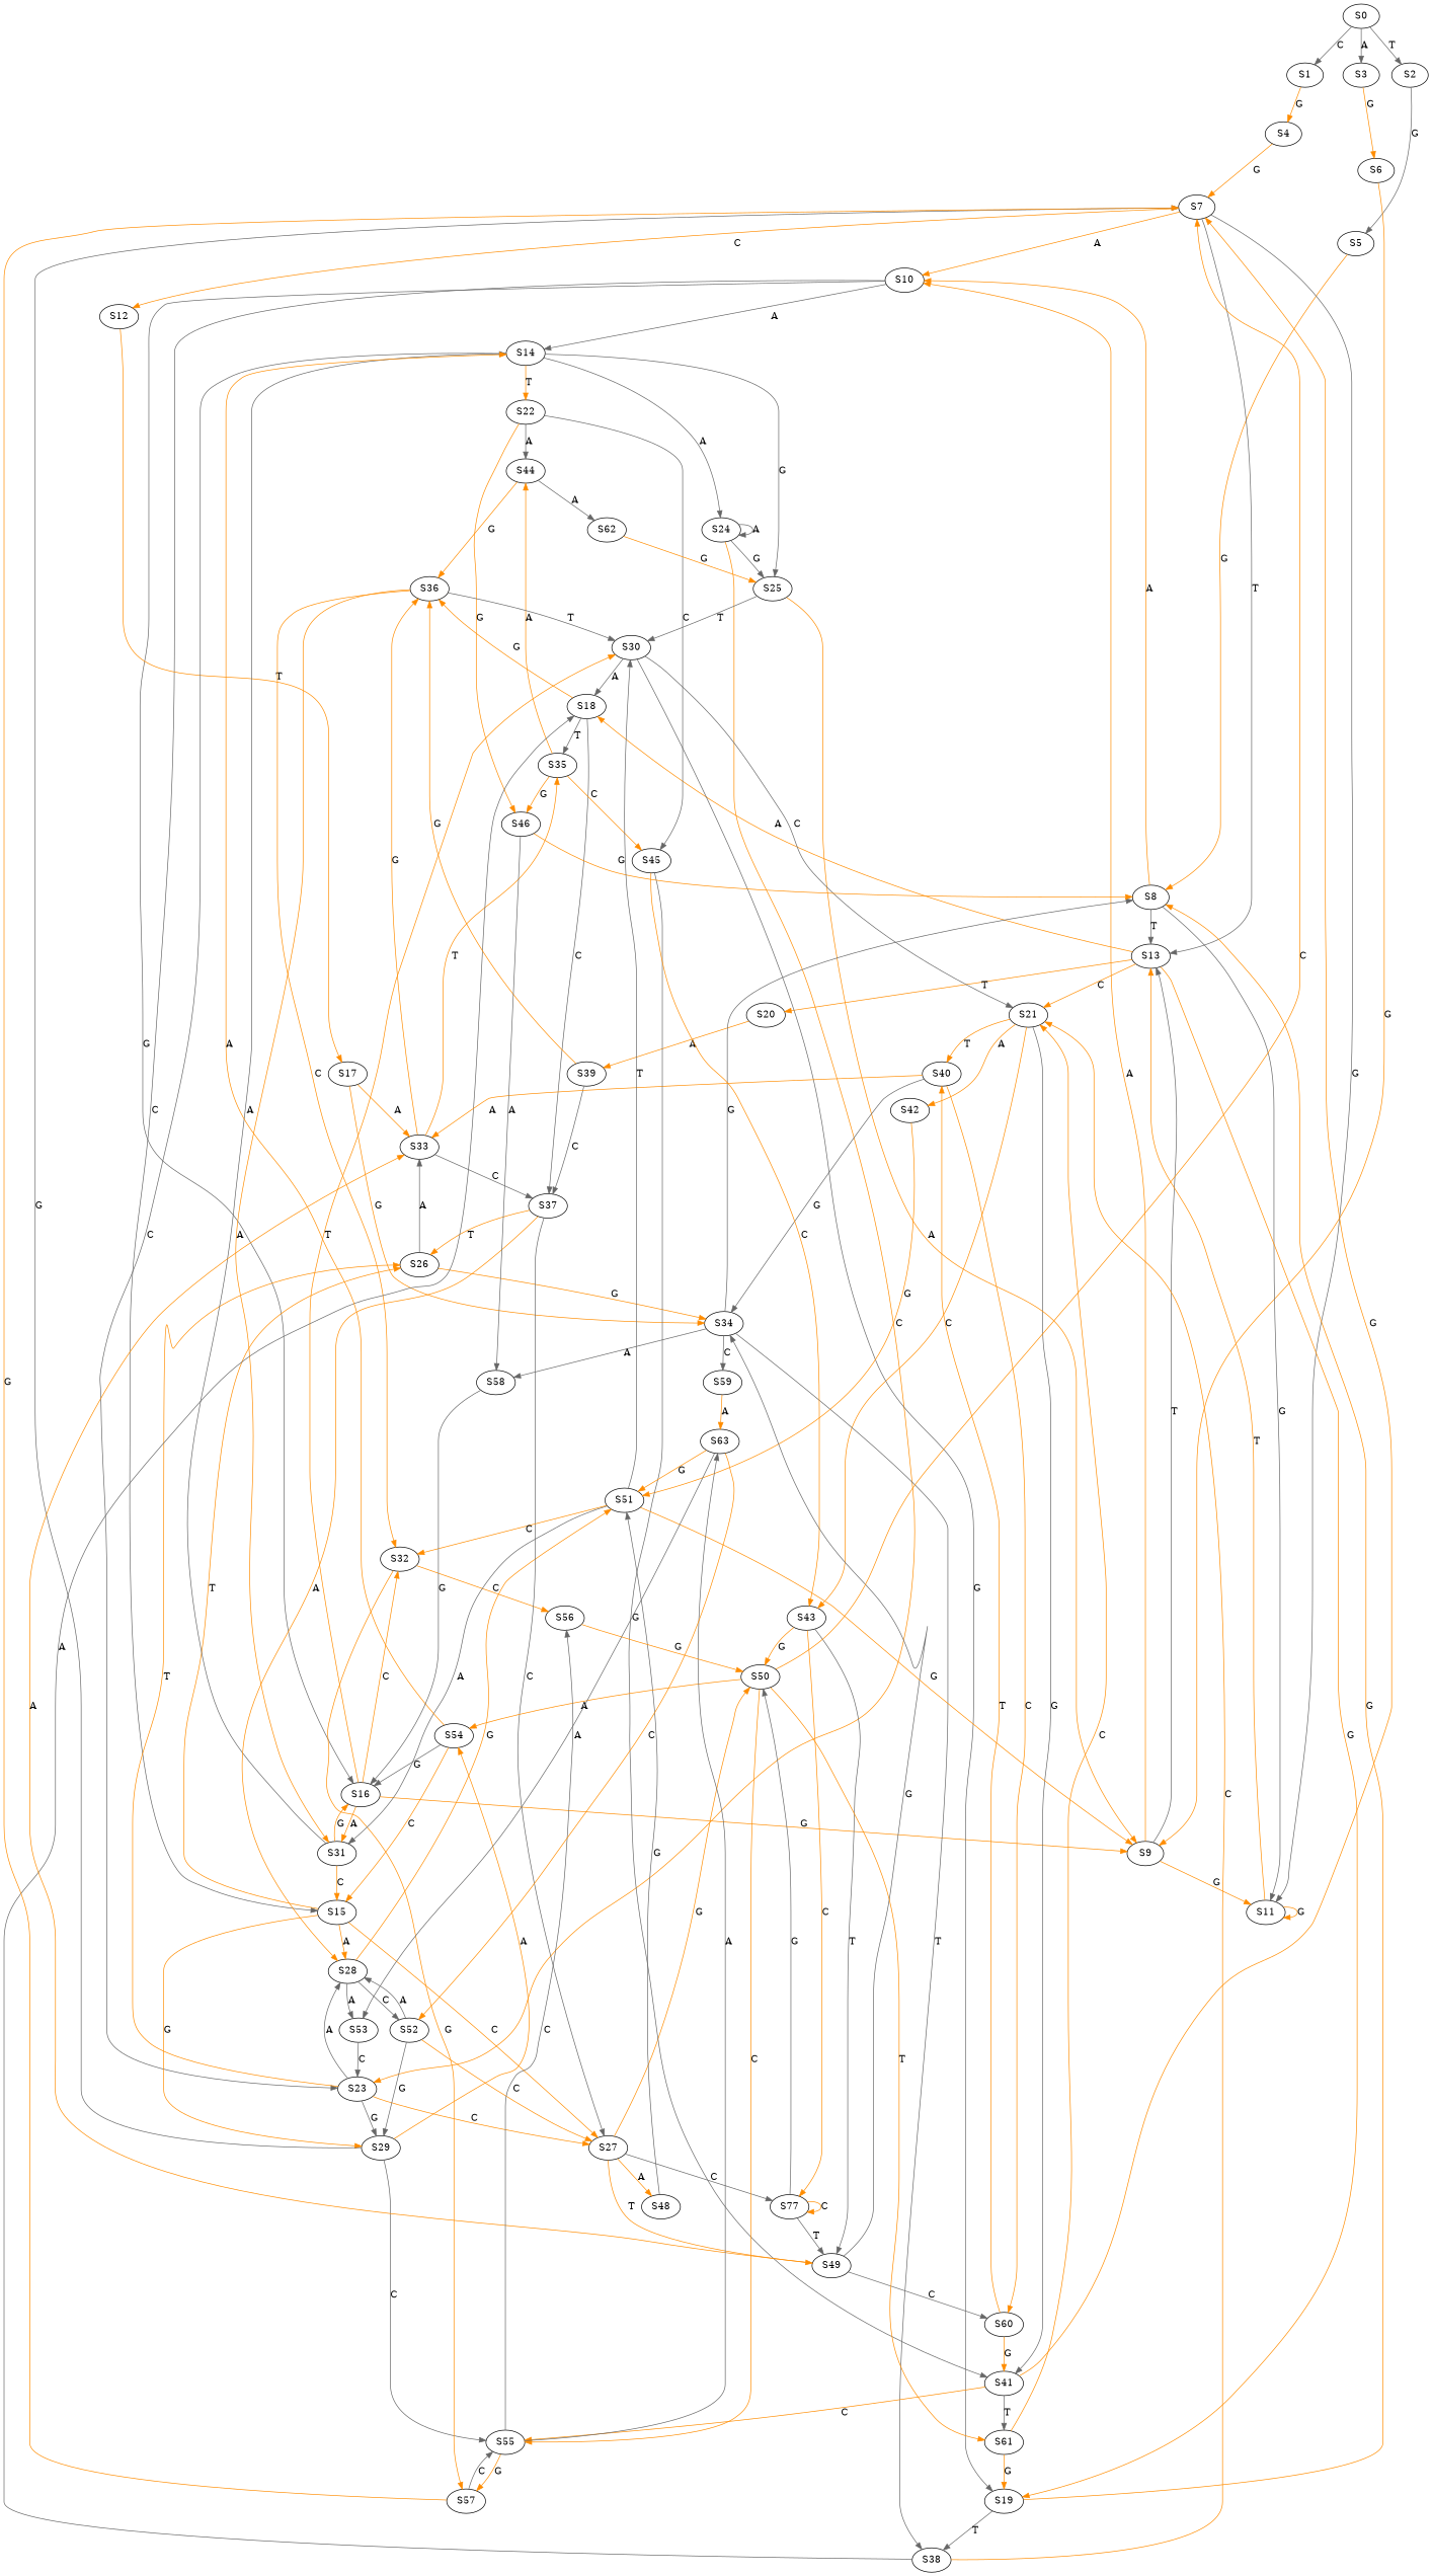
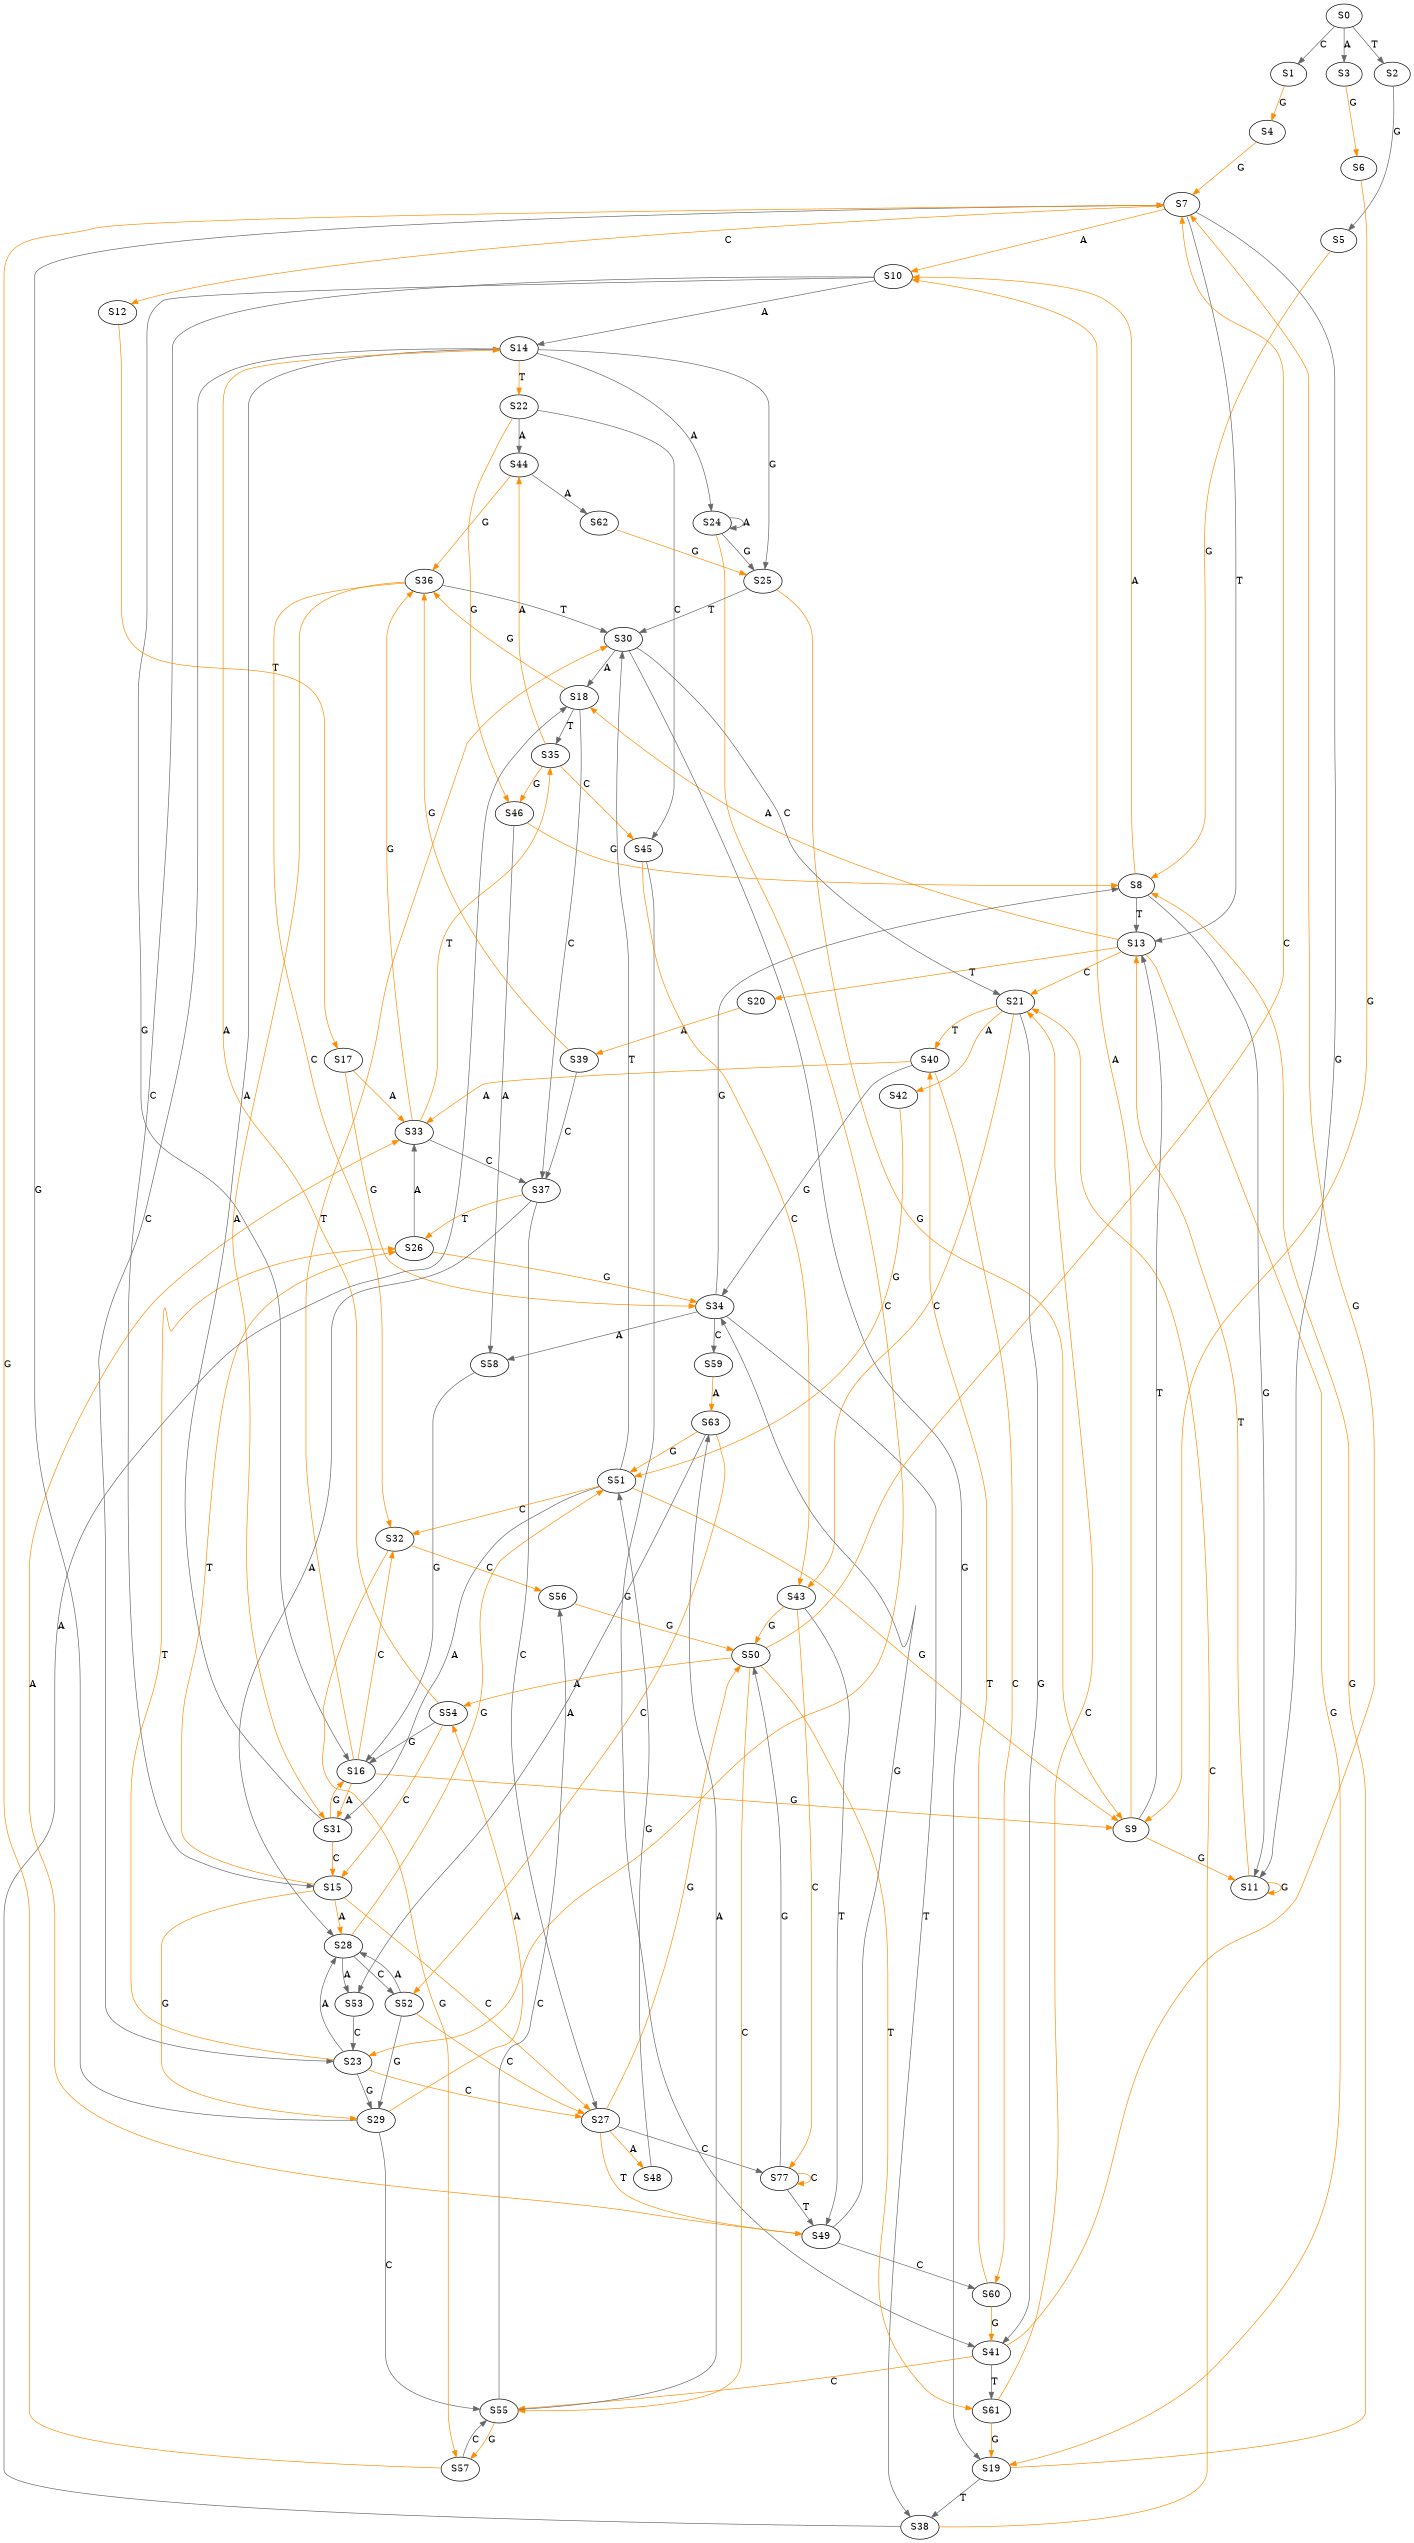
  strict digraph {
    fontname="DejaVu Serif"
    node [fontname="DejaVu Serif"]
    edge [color=darkorange fontname="DejaVu Serif"]
    S0
    S1
    S2
    S3
    S4
    S5
    S6
    S7
    S8
    S9
    S10
    S11
    S12
    S13
    S14
    S15
    S16
    S17
    S18
    S19
    S20
    S21
    S22
    S23
    S24
    S25
    S26
    S27
    S28
    S29
    S30
    S31
    S32
    S33
    S34
    S35
    S36
    S37
    S38
    S39
    S40
    S41
    S42
    S43
    S44
    S45
    S46
    n48 [label=S77]
    S48
    S49
    S50
    S51
    S52
    S53
    S54
    S55
    S56
    S57
    S58
    S59
    S60
    S61
    S62
    S63
    S0 -> S1 [color=gray40 label=C]
    S0 -> S2 [color=gray40 label=T]
    S0 -> S3 [color=gray40 label=A]
    S1 -> S4 [label=G]
    S2 -> S5 [color=gray40 label=G]
    S3 -> S6 [label=G]
    S4 -> S7 [label=G]
    S5 -> S8 [label=G]
    S6 -> S9 [label=G]
    S7 -> S10 [label=A]
    S7 -> S11 [color=gray40 label=G]
    S7 -> S12 [label=C]
    S7 -> S13 [color=gray40 label=T]
    S8 -> S10 [label=A]
    S8 -> S11 [color=gray40 label=G]
    S8 -> S13 [color=gray40 label=T]
    S9 -> S10 [label=A]
    S9 -> S11 [label=G]
    S9 -> S13 [color=gray40 label=T]
    S10 -> S14 [color=gray40 label=A]
    S10 -> S15 [color=gray40 label=C]
    S10 -> S16 [color=gray40 label=G]
    S11 -> S11 [label=G]
    S11 -> S13 [label=T]
    S12 -> S17 [label=T]
    S13 -> S18 [label=A]
    S13 -> S19 [label=G]
    S13 -> S20 [label=T]
    S13 -> S21 [label=C]
    S14 -> S22 [label=T]
    S14 -> S23 [color=gray40 label=C]
    S14 -> S24 [color=gray40 label=A]
    S14 -> S25 [color=gray40 label=G]
    S15 -> S26 [label=T]
    S15 -> S27 [label=C]
    S15 -> S28 [label=A]
    S15 -> S29 [label=G]
    S16 -> S9 [label=G]
    S16 -> S30 [label=T]
    S16 -> S31 [label=A]
    S16 -> S32 [label=C]
    S17 -> S33 [label=A]
    S17 -> S34 [label=G]
    S18 -> S35 [color=gray40 label=T]
    S18 -> S36 [label=G]
    S18 -> S37 [color=gray40 label=C]
    S19 -> S8 [label=G]
    S19 -> S38 [color=gray40 label=T]
    S20 -> S39 [label=A]
    S21 -> S40 [label=T]
    S21 -> S41 [color=gray40 label=G]
    S21 -> S42 [label=A]
    S21 -> S43 [label=C]
    S22 -> S44 [color=gray40 label=A]
    S22 -> S45 [color=gray40 label=C]
    S22 -> S46 [label=G]
    S23 -> S26 [label=T]
    S23 -> S27 [label=C]
    S23 -> S28 [color=gray40 label=A]
    S23 -> S29 [color=gray40 label=G]
    S24 -> S23 [label=C]
    S24 -> S24 [color=gray40 label=A]
    S24 -> S25 [color=gray40 label=G]
-   S25 -> S9 [label=A]
+   S25 -> S9 [label=G]
    S25 -> S30 [color=gray40 label=T]
    S26 -> S33 [color=gray40 label=A]
    S26 -> S34 [label=G]
    S27 -> n48 [color=gray40 label=C]
    S27 -> S48 [label=A]
    S27 -> S49 [label=T]
    S27 -> S50 [label=G]
    S28 -> S51 [label=G]
    S28 -> S52 [color=gray40 label=C]
    S28 -> S53 [color=gray40 label=A]
    S29 -> S7 [color=gray40 label=G]
    S29 -> S54 [label=A]
    S29 -> S55 [color=gray40 label=C]
    S30 -> S18 [color=gray40 label=A]
    S30 -> S19 [color=gray40 label=G]
    S30 -> S21 [color=gray40 label=C]
    S31 -> S14 [color=gray40 label=A]
    S31 -> S15 [label=C]
    S31 -> S16 [label=G]
    S32 -> S56 [label=C]
    S32 -> S57 [label=G]
    S33 -> S35 [label=T]
    S33 -> S36 [label=G]
    S33 -> S37 [color=gray40 label=C]
    S34 -> S8 [color=gray40 label=G]
    S34 -> S38 [color=gray40 label=T]
    S34 -> S58 [color=gray40 label=A]
    S34 -> S59 [color=gray40 label=C]
    S35 -> S44 [label=A]
    S35 -> S45 [label=C]
    S35 -> S46 [label=G]
    S36 -> S30 [color=gray40 label=T]
    S36 -> S31 [label=A]
    S36 -> S32 [label=C]
    S37 -> S26 [label=T]
    S37 -> S27 [color=gray40 label=C]
-   S37 -> S28 [label=A]
+   S37 -> S28 [color=gray40 label=A]
    S38 -> S18 [color=gray40 label=A]
    S38 -> S21 [label=C]
    S39 -> S36 [label=G]
    S39 -> S37 [color=gray40 label=C]
    S40 -> S33 [label=A]
    S40 -> S34 [color=gray40 label=G]
    S40 -> S60 [label=C]
    S41 -> S7 [label=G]
    S41 -> S55 [label=C]
    S41 -> S61 [color=gray40 label=T]
    S42 -> S51 [label=G]
    S43 -> n48 [label=C]
    S43 -> S49 [color=gray40 label=T]
    S43 -> S50 [label=G]
    S44 -> S36 [label=G]
    S44 -> S62 [color=gray40 label=A]
    S45 -> S41 [color=gray40 label=G]
    S45 -> S43 [label=C]
    S46 -> S8 [label=G]
    S46 -> S58 [color=gray40 label=A]
    n48 -> n48 [label=C]
    n48 -> S49 [color=gray40 label=T]
    n48 -> S50 [color=gray40 label=G]
    S48 -> S51 [color=gray40 label=G]
    S49 -> S33 [label=A]
    S49 -> S34 [color=gray40 label=G]
    S49 -> S60 [color=gray40 label=C]
    S50 -> S7 [label=C]
    S50 -> S54 [label=A]
    S50 -> S55 [label=C]
    S50 -> S61 [label=T]
    S51 -> S9 [label=G]
    S51 -> S30 [color=gray40 label=T]
    S51 -> S31 [color=gray40 label=A]
    S51 -> S32 [label=C]
    S52 -> S27 [label=C]
    S52 -> S28 [color=gray40 label=A]
    S52 -> S29 [color=gray40 label=G]
    S53 -> S23 [color=gray40 label=C]
    S54 -> S14 [label=A]
    S54 -> S15 [label=C]
    S54 -> S16 [color=gray40 label=G]
    S55 -> S56 [color=gray40 label=C]
    S55 -> S57 [label=G]
    S55 -> S63 [color=gray40 label=A]
    S56 -> S50 [label=G]
    S57 -> S7 [label=G]
    S57 -> S55 [color=gray40 label=C]
    S58 -> S16 [color=gray40 label=G]
    S59 -> S63 [label=A]
    S60 -> S40 [label=T]
    S60 -> S41 [label=G]
    S61 -> S19 [label=G]
    S61 -> S21 [label=C]
    S62 -> S25 [label=G]
    S63 -> S51 [label=G]
    S63 -> S52 [label=C]
    S63 -> S53 [color=gray40 label=A]
  }
